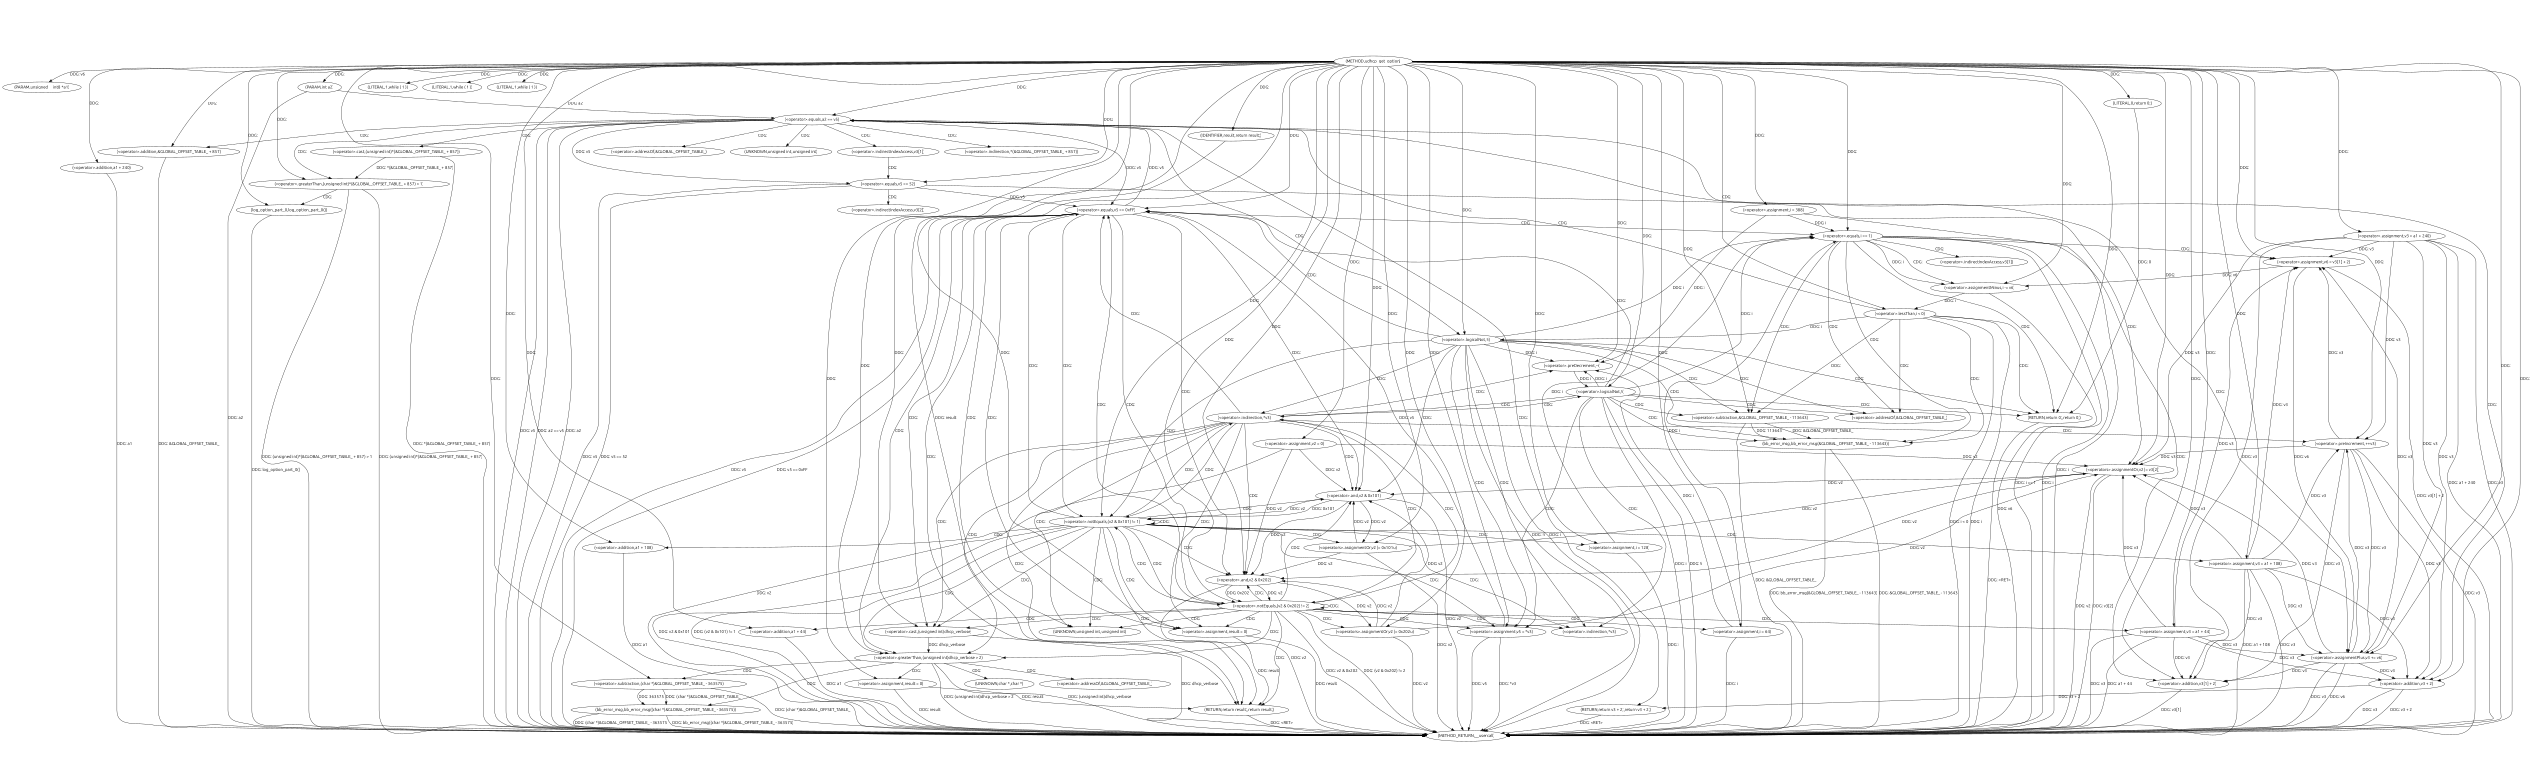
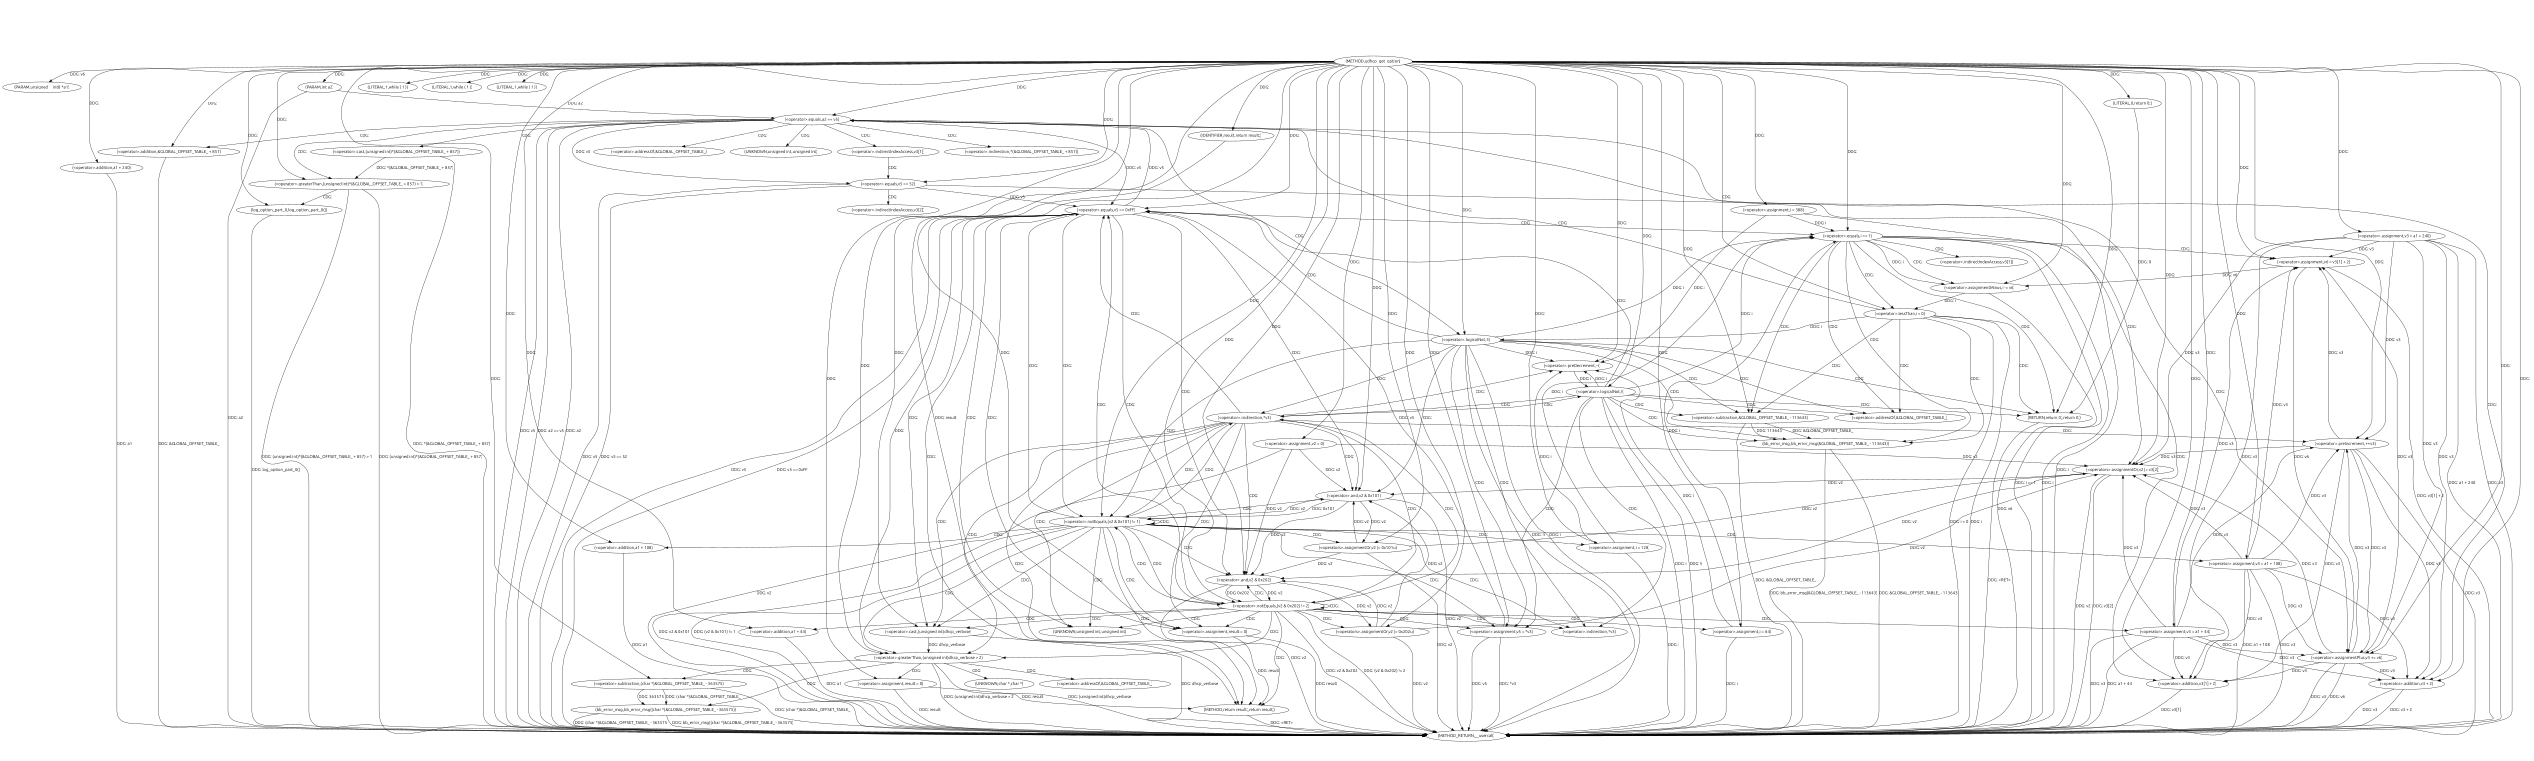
  digraph {
    fontname=Ubuntu
    node [fontname=Ubuntu]
    edge [fontname=Ubuntu]
    n1 [label="(METHOD,udhcp_get_option)"]
    n2 [label="(PARAM,unsigned __int8 *a1)"]
    n3 [label="(PARAM,int a2)"]
    n4 [label="(<operator>.assignment,v2 = 0)"]
    n5 [label="(<operator>.assignment,v3 = a1 + 240)"]
    n6 [label="(<operator>.addition,a1 + 240)"]
    n7 [label="(<operator>.assignment,i = 388)"]
    n8 [label="(<operator>.assignment,i = 64)"]
    n9 [label="(LITERAL,1,while ( 1 ))"]
    n10 [label="(LITERAL,1,while ( 1 ))"]
    n11 [label="(LITERAL,1,while ( 1 ))"]
    n12 [label="(<operator>.assignment,v5 = *v3)"]
    n13 [label="(<operator>.preDecrement,--i)"]
    n14 [label="(<operator>.preIncrement,++v3)"]
    n15 [label="(<operator>.logicalNot,!i)"]
    n16 [label="(<operator>.equals,v5 == 0xFF)"]
    n17 [label="(<operator>.equals,i == 1)"]
    n18 [label="(<operator>.assignment,v6 = v3[1] + 2)"]
    n19 [label="(<operator>.addition,v3[1] + 2)"]
    n20 [label="(<operator>.assignmentMinus,i -= v6)"]
    n21 [label="(<operator>.lessThan,i < 0)"]
    n22 [label="(<operator>.equals,a2 == v5)"]
    n23 [label="(<operator>.greaterThan,(unsigned int)*(&GLOBAL_OFFSET_TABLE_ + 857) > 1)"]
    n24 [label="(<operator>.addition,&GLOBAL_OFFSET_TABLE_ + 857)"]
    n25 [label="(log_option_part_0,log_option_part_0())"]
    n26 [label="(<operator>.addition,v3 + 2)"]
    n27 [label="(<operator>.equals,v5 == 52)"]
    n28 [label="(<operators>.assignmentOr,v2 |= v3[2])"]
    n29 [label="(<operator>.assignmentPlus,v3 += v6)"]
    n30 [label="(<operator>.logicalNot,!i)"]
    n31 [label="(<operator>.subtraction,&GLOBAL_OFFSET_TABLE_ - 113643)"]
    n32 [label="(RETURN,return 0;,return 0;)"]
    n33 [label="(LITERAL,0,return 0;)"]
    n34 [label="(<operator>.notEquals,(v2 & 0x101) != 1)"]
    n35 [label="(<operator>.and,v2 & 0x101)"]
    n36 [label="(<operators>.assignmentOr,v2 |= 0x101u)"]
    n37 [label="(<operator>.assignment,v3 = a1 + 108)"]
    n38 [label="(<operator>.addition,a1 + 108)"]
    n39 [label="(<operator>.assignment,i = 128)"]
    n40 [label="(<operator>.notEquals,(v2 & 0x202) != 2)"]
    n41 [label="(<operator>.and,v2 & 0x202)"]
    n42 [label="(<operators>.assignmentOr,v2 |= 0x202u)"]
    n43 [label="(<operator>.assignment,v3 = a1 + 44)"]
    n44 [label="(<operator>.addition,a1 + 44)"]
    n45 [label="(<operator>.assignment,result = 0)"]
    n46 [label="(<operator>.greaterThan,(unsigned int)dhcp_verbose > 2)"]
    n47 [label="(<operator>.cast,(unsigned int)dhcp_verbose)"]
    n48 [label="(<operator>.subtraction,(char *)&GLOBAL_OFFSET_TABLE_ - 363575)"]
    n49 [label="(<operator>.assignment,result = 0)"]
    n50 [label="(IDENTIFIER,result,return result;)"]
    n51 [label="(METHOD_RETURN,__usercall)"]
    n52 [label="(bb_error_msg,bb_error_msg(&GLOBAL_OFFSET_TABLE_ - 113643))"]
    n53 [label="(<operator>.indirection,*v3)"]
    n54 [label="(<operator>.indirection,*v3)"]
    n55 [label="(<operator>.addressOf,&GLOBAL_OFFSET_TABLE_)"]
-   n56 [label="(RETURN,return result;,return result;)"]
+   n56 [label="(METHOD,return result;,return result;)"]
    n57 [label="(UNKNOWN,unsigned int,unsigned int)"]
    n58 [label="(<operator>.indirectIndexAccess,v3[1])"]
    n59 [label="(<operator>.cast,(unsigned int)*(&GLOBAL_OFFSET_TABLE_ + 857))"]
-   n60 [label="(RETURN,return v3 + 2;,return v3 + 2;)"]
    n61 [label="(UNKNOWN,unsigned int,unsigned int)"]
    n62 [label="(<operator>.indirection,*(&GLOBAL_OFFSET_TABLE_ + 857))"]
    n63 [label="(<operator>.addressOf,&GLOBAL_OFFSET_TABLE_)"]
    n64 [label="(<operator>.indirectIndexAccess,v3[1])"]
    n65 [label="(<operator>.indirectIndexAccess,v3[2])"]
    n66 [label="(bb_error_msg,bb_error_msg((char *)&GLOBAL_OFFSET_TABLE_ - 363575))"]
    n67 [label="(UNKNOWN,char *,char *)"]
    n68 [label="(<operator>.addressOf,&GLOBAL_OFFSET_TABLE_)"]
    n1 -> n2 [label="DDG: v6"]
    n1 -> n3 [label="DDG: "]
    n1 -> n4 [label="DDG: "]
    n1 -> n5 [label="DDG: "]
    n1 -> n6 [label="DDG: "]
    n1 -> n7 [label="DDG: "]
    n1 -> n8 [label="DDG: "]
    n1 -> n9 [label="DDG: "]
    n1 -> n10 [label="DDG: "]
    n1 -> n11 [label="DDG: "]
    n1 -> n12 [label="DDG: "]
    n1 -> n13 [label="DDG: "]
    n1 -> n14 [label="DDG: "]
    n1 -> n15 [label="DDG: "]
    n1 -> n16 [label="DDG: "]
    n1 -> n17 [label="DDG: "]
    n1 -> n18 [label="DDG: "]
    n1 -> n19 [label="DDG: "]
    n1 -> n20 [label="DDG: "]
    n1 -> n21 [label="CDG: "]
    n1 -> n22 [label="DDG: "]
    n1 -> n23 [label="DDG: "]
    n1 -> n24 [label="DDG: "]
    n1 -> n25 [label="DDG: "]
    n1 -> n26 [label="DDG: "]
    n1 -> n27 [label="DDG: "]
    n1 -> n28 [label="DDG: "]
    n1 -> n29 [label="DDG: "]
    n1 -> n30 [label="DDG: "]
    n1 -> n31 [label="DDG: "]
    n1 -> n32 [label="DDG: "]
    n1 -> n33 [label="DDG: "]
    n1 -> n34 [label="DDG: "]
    n1 -> n35 [label="DDG: "]
    n1 -> n36 [label="DDG: "]
    n1 -> n37 [label="DDG: "]
    n1 -> n38 [label="DDG: "]
    n1 -> n39 [label="DDG: "]
    n1 -> n40 [label="DDG: "]
    n1 -> n41 [label="DDG: "]
    n1 -> n42 [label="DDG: "]
    n1 -> n43 [label="DDG: "]
    n1 -> n44 [label="DDG: "]
    n1 -> n45 [label="DDG: "]
    n1 -> n46 [label="DDG: "]
    n1 -> n47 [label="DDG: "]
    n1 -> n48 [label="DDG: "]
    n1 -> n49 [label="DDG: "]
    n1 -> n50 [label="DDG: "]
    n3 -> n22 [label="DDG: a2"]
    n3 -> n51 [label="DDG: a2"]
    n4 -> n28 [label="DDG: v2"]
    n4 -> n35 [label="DDG: v2"]
    n4 -> n41 [label="DDG: v2"]
    n4 -> n51 [label="DDG: v2"]
    n5 -> n14 [label="DDG: v3"]
    n5 -> n18 [label="DDG: v3"]
    n5 -> n19 [label="DDG: v3"]
    n5 -> n26 [label="DDG: v3"]
    n5 -> n28 [label="DDG: v3"]
    n5 -> n29 [label="DDG: v3"]
    n5 -> n51 [label="DDG: a1 + 240"]
    n5 -> n51 [label="DDG: v3"]
    n6 -> n51 [label="DDG: a1"]
    n7 -> n13 [label="DDG: i"]
    n7 -> n17 [label="DDG: i"]
    n7 -> n51 [label="DDG: i"]
    n8 -> n13 [label="DDG: i"]
    n8 -> n17 [label="DDG: i"]
    n8 -> n51 [label="DDG: i"]
    n12 -> n16 [label="DDG: v5"]
    n12 -> n51 [label="DDG: *v3"]
    n12 -> n51 [label="DDG: v5"]
    n13 -> n15 [label="DDG: i"]
    n14 -> n18 [label="DDG: v3"]
    n14 -> n19 [label="DDG: v3"]
    n14 -> n26 [label="DDG: v3"]
    n14 -> n28 [label="DDG: v3"]
    n14 -> n29 [label="DDG: v3"]
    n14 -> n51 [label="DDG: v3"]
    n15 -> n12 [label="CDG: "]
    n15 -> n13 [label="DDG: i"]
    n15 -> n16 [label="CDG: "]
    n15 -> n17 [label="DDG: i"]
    n15 -> n31 [label="CDG: "]
    n15 -> n32 [label="CDG: "]
    n15 -> n51 [label="DDG: !i"]
    n15 -> n51 [label="DDG: i"]
    n15 -> n52 [label="CDG: "]
    n15 -> n53 [label="CDG: "]
    n15 -> n54 [label="CDG: "]
    n15 -> n55 [label="CDG: "]
    n16 -> n17 [label="CDG: "]
    n16 -> n22 [label="DDG: v5"]
    n16 -> n34 [label="CDG: "]
    n16 -> n35 [label="CDG: "]
    n16 -> n40 [label="CDG: "]
    n16 -> n41 [label="CDG: "]
    n16 -> n45 [label="CDG: "]
-   n16 -> n46 [label="CDG: "]
+   n16 -> n46 [label="DDG: "]
    n16 -> n47 [label="CDG: "]
    n16 -> n51 [label="DDG: v5"]
    n16 -> n51 [label="DDG: v5 == 0xFF"]
    n16 -> n56 [label="CDG: "]
    n16 -> n57 [label="CDG: "]
    n17 -> n18 [label="CDG: "]
    n17 -> n19 [label="CDG: "]
    n17 -> n20 [label="DDG: i"]
    n17 -> n20 [label="CDG: "]
+   n17 -> n21 [label="CDG: "]
    n17 -> n31 [label="CDG: "]
    n17 -> n32 [label="CDG: "]
    n17 -> n51 [label="DDG: i == 1"]
    n17 -> n51 [label="DDG: i"]
    n17 -> n52 [label="CDG: "]
    n17 -> n55 [label="CDG: "]
    n17 -> n58 [label="CDG: "]
    n18 -> n20 [label="DDG: v6"]
    n18 -> n29 [label="DDG: v6"]
    n18 -> n51 [label="DDG: v3[1] + 2"]
    n19 -> n51 [label="DDG: v3[1]"]
    n20 -> n21 [label="DDG: i"]
    n20 -> n51 [label="DDG: v6"]
    n21 -> n22 [label="CDG: "]
    n21 -> n30 [label="DDG: i"]
-   n21 -> n31 [label="DDG: "]
+   n21 -> n31 [label="CDG: "]
    n21 -> n32 [label="CDG: "]
    n21 -> n51 [label="DDG: i"]
    n21 -> n51 [label="DDG: i < 0"]
    n21 -> n52 [label="CDG: "]
    n21 -> n55 [label="CDG: "]
    n22 -> n16 [label="DDG: v5"]
    n22 -> n23 [label="CDG: "]
    n22 -> n24 [label="CDG: "]
    n22 -> n26 [label="CDG: "]
    n22 -> n27 [label="DDG: v5"]
    n22 -> n29 [label="CDG: "]
    n22 -> n30 [label="CDG: "]
    n22 -> n51 [label="DDG: a2 == v5"]
    n22 -> n51 [label="DDG: a2"]
    n22 -> n51 [label="DDG: v5"]
    n22 -> n59 [label="CDG: "]
-   n22 -> n60 [label="CDG: "]
    n22 -> n61 [label="CDG: "]
    n22 -> n62 [label="CDG: "]
    n22 -> n63 [label="CDG: "]
    n22 -> n64 [label="CDG: "]
    n23 -> n25 [label="CDG: "]
    n23 -> n51 [label="DDG: (unsigned int)*(&GLOBAL_OFFSET_TABLE_ + 857) > 1"]
    n23 -> n51 [label="DDG: (unsigned int)*(&GLOBAL_OFFSET_TABLE_ + 857)"]
    n24 -> n51 [label="DDG: &GLOBAL_OFFSET_TABLE_"]
    n25 -> n51 [label="DDG: log_option_part_0()"]
    n26 -> n51 [label="DDG: v3 + 2"]
    n26 -> n51 [label="DDG: v3"]
-   n26 -> n60 [label="DDG: v3 + 2"]
    n27 -> n16 [label="DDG: v5"]
    n27 -> n28 [label="CDG: "]
    n27 -> n51 [label="DDG: v5 == 52"]
    n27 -> n51 [label="DDG: v5"]
    n27 -> n65 [label="CDG: "]
    n28 -> n35 [label="DDG: v2"]
    n28 -> n41 [label="DDG: v2"]
    n28 -> n51 [label="DDG: v3[2]"]
    n28 -> n51 [label="DDG: v2"]
    n29 -> n14 [label="DDG: v3"]
    n29 -> n18 [label="DDG: v3"]
    n29 -> n19 [label="DDG: v3"]
    n29 -> n26 [label="DDG: v3"]
    n29 -> n28 [label="DDG: v3"]
    n29 -> n51 [label="DDG: v3"]
    n29 -> n51 [label="DDG: v6"]
    n30 -> n12 [label="CDG: "]
    n30 -> n13 [label="DDG: i"]
    n30 -> n16 [label="CDG: "]
    n30 -> n17 [label="DDG: i"]
    n30 -> n31 [label="CDG: "]
    n30 -> n32 [label="CDG: "]
    n30 -> n34 [label="CDG: "]
    n30 -> n35 [label="CDG: "]
    n30 -> n51 [label="DDG: !i"]
    n30 -> n51 [label="DDG: i"]
    n30 -> n52 [label="CDG: "]
    n30 -> n53 [label="CDG: "]
    n30 -> n54 [label="CDG: "]
    n30 -> n55 [label="CDG: "]
    n31 -> n51 [label="DDG: &GLOBAL_OFFSET_TABLE_"]
    n31 -> n52 [label="DDG: &GLOBAL_OFFSET_TABLE_"]
    n31 -> n52 [label="DDG: 113643"]
    n32 -> n51 [label="DDG: <RET>"]
    n33 -> n32 [label="DDG: 0"]
    n34 -> n12 [label="CDG: "]
    n34 -> n16 [label="CDG: "]
    n34 -> n34 [label="CDG: "]
    n34 -> n35 [label="CDG: "]
    n34 -> n36 [label="CDG: "]
    n34 -> n37 [label="CDG: "]
    n34 -> n38 [label="CDG: "]
    n34 -> n39 [label="CDG: "]
    n34 -> n40 [label="CDG: "]
    n34 -> n41 [label="CDG: "]
    n34 -> n45 [label="CDG: "]
    n34 -> n46 [label="CDG: "]
    n34 -> n47 [label="CDG: "]
    n34 -> n51 [label="DDG: (v2 & 0x101) != 1"]
    n34 -> n51 [label="DDG: v2 & 0x101"]
    n34 -> n53 [label="CDG: "]
    n34 -> n54 [label="CDG: "]
    n34 -> n56 [label="CDG: "]
    n34 -> n57 [label="CDG: "]
    n35 -> n34 [label="DDG: v2"]
    n35 -> n34 [label="DDG: 0x101"]
    n35 -> n36 [label="DDG: v2"]
    n35 -> n41 [label="DDG: v2"]
    n35 -> n51 [label="DDG: v2"]
    n36 -> n28 [label="DDG: v2"]
    n36 -> n35 [label="DDG: v2"]
    n36 -> n41 [label="DDG: v2"]
    n36 -> n51 [label="DDG: v2"]
    n37 -> n14 [label="DDG: v3"]
    n37 -> n18 [label="DDG: v3"]
    n37 -> n19 [label="DDG: v3"]
    n37 -> n26 [label="DDG: v3"]
    n37 -> n28 [label="DDG: v3"]
    n37 -> n29 [label="DDG: v3"]
    n37 -> n51 [label="DDG: v3"]
    n37 -> n51 [label="DDG: a1 + 108"]
    n38 -> n51 [label="DDG: a1"]
+   n39 -> n13 [label="DDG: i"]
    n39 -> n17 [label="DDG: i"]
    n39 -> n51 [label="DDG: i"]
    n40 -> n8 [label="CDG: "]
    n40 -> n12 [label="CDG: "]
    n40 -> n16 [label="CDG: "]
    n40 -> n34 [label="CDG: "]
-   n40 -> n35 [label="CDG: "]
    n40 -> n40 [label="CDG: "]
    n40 -> n41 [label="CDG: "]
    n40 -> n42 [label="CDG: "]
    n40 -> n43 [label="CDG: "]
    n40 -> n44 [label="CDG: "]
    n40 -> n45 [label="CDG: "]
    n40 -> n46 [label="CDG: "]
    n40 -> n47 [label="CDG: "]
    n40 -> n51 [label="DDG: (v2 & 0x202) != 2"]
    n40 -> n51 [label="DDG: v2 & 0x202"]
    n40 -> n53 [label="CDG: "]
    n40 -> n54 [label="CDG: "]
    n40 -> n56 [label="CDG: "]
    n40 -> n57 [label="CDG: "]
    n41 -> n40 [label="DDG: v2"]
    n41 -> n40 [label="DDG: 0x202"]
    n41 -> n42 [label="DDG: v2"]
    n41 -> n51 [label="DDG: v2"]
    n42 -> n28 [label="DDG: v2"]
    n42 -> n35 [label="DDG: v2"]
    n42 -> n41 [label="DDG: v2"]
    n42 -> n51 [label="DDG: v2"]
+   n43 -> n14 [label="DDG: v3"]
    n43 -> n18 [label="DDG: v3"]
    n43 -> n19 [label="DDG: v3"]
    n43 -> n26 [label="DDG: v3"]
    n43 -> n28 [label="DDG: v3"]
    n43 -> n29 [label="DDG: v3"]
    n43 -> n51 [label="DDG: v3"]
    n43 -> n51 [label="DDG: a1 + 44"]
    n44 -> n51 [label="DDG: a1"]
    n45 -> n51 [label="DDG: result"]
    n45 -> n56 [label="DDG: result"]
    n46 -> n48 [label="CDG: "]
    n46 -> n49 [label="CDG: "]
    n46 -> n51 [label="DDG: (unsigned int)dhcp_verbose > 2"]
    n46 -> n51 [label="DDG: (unsigned int)dhcp_verbose"]
    n46 -> n66 [label="CDG: "]
    n46 -> n67 [label="CDG: "]
    n46 -> n68 [label="CDG: "]
    n47 -> n46 [label="DDG: dhcp_verbose"]
    n47 -> n51 [label="DDG: dhcp_verbose"]
    n48 -> n51 [label="DDG: (char *)&GLOBAL_OFFSET_TABLE_"]
    n48 -> n66 [label="DDG: (char *)&GLOBAL_OFFSET_TABLE_"]
    n48 -> n66 [label="DDG: 363575"]
    n49 -> n51 [label="DDG: result"]
    n49 -> n56 [label="DDG: result"]
    n50 -> n56 [label="DDG: result"]
    n52 -> n51 [label="DDG: &GLOBAL_OFFSET_TABLE_ - 113643"]
    n52 -> n51 [label="DDG: bb_error_msg(&GLOBAL_OFFSET_TABLE_ - 113643)"]
    n54 -> n13 [label="CDG: "]
    n54 -> n14 [label="CDG: "]
    n54 -> n15 [label="CDG: "]
    n54 -> n16 [label="CDG: "]
    n54 -> n34 [label="CDG: "]
    n54 -> n35 [label="CDG: "]
    n54 -> n40 [label="CDG: "]
    n54 -> n41 [label="CDG: "]
    n54 -> n45 [label="CDG: "]
    n54 -> n46 [label="CDG: "]
    n54 -> n47 [label="CDG: "]
    n54 -> n56 [label="CDG: "]
    n54 -> n57 [label="CDG: "]
    n56 -> n51 [label="DDG: <RET>"]
    n59 -> n23 [label="DDG: *(&GLOBAL_OFFSET_TABLE_ + 857)"]
    n59 -> n51 [label="DDG: *(&GLOBAL_OFFSET_TABLE_ + 857)"]
-   n60 -> n51 [label="DDG: <RET>"]
    n64 -> n27 [label="CDG: "]
    n66 -> n51 [label="DDG: bb_error_msg((char *)&GLOBAL_OFFSET_TABLE_ - 363575)"]
    n66 -> n51 [label="DDG: (char *)&GLOBAL_OFFSET_TABLE_ - 363575"]
  }
